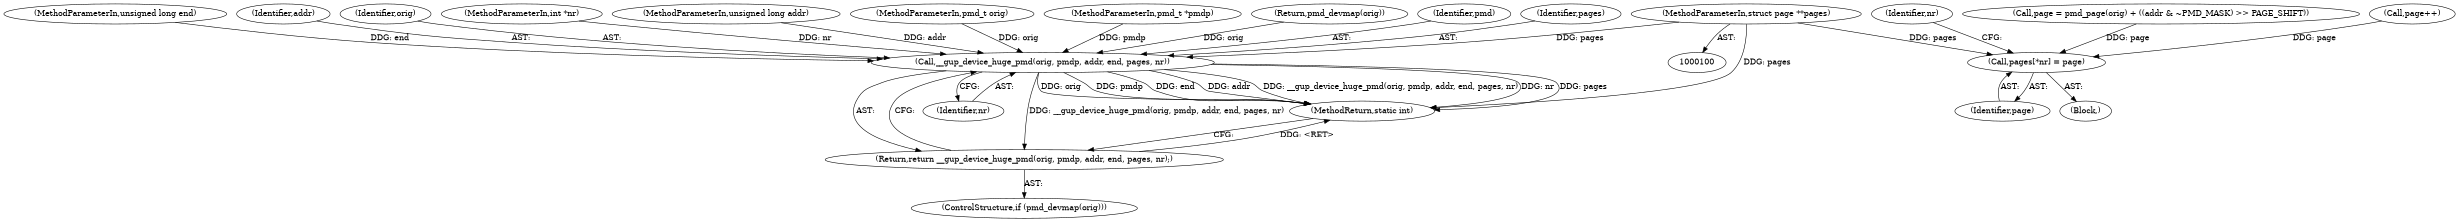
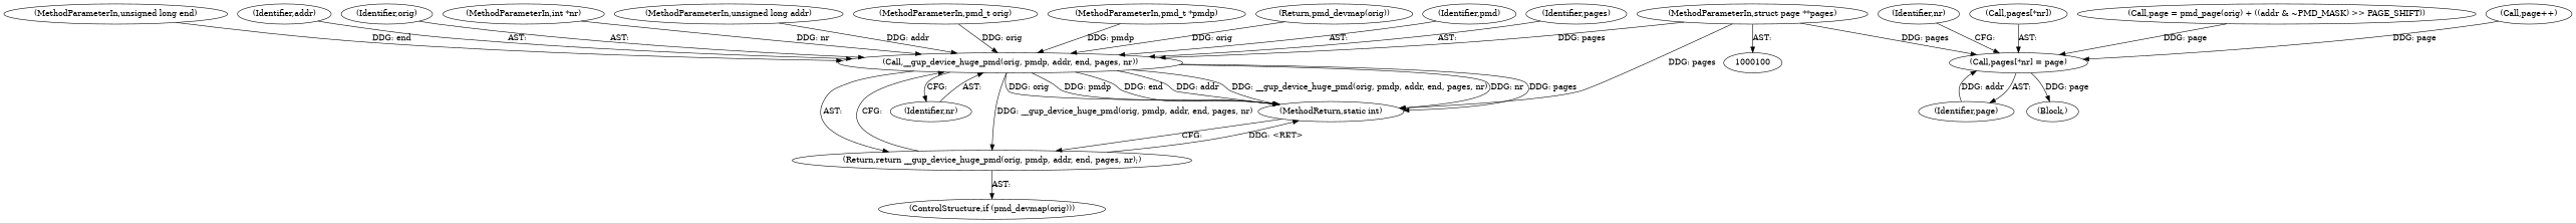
  digraph {
    n1 [label="(MethodParameterIn,struct page **pages)"]
    n2 [label="(Call,__gup_device_huge_pmd(orig, pmdp, addr, end, pages, nr))"]
    n3 [label="(Call,pages[*nr] = page)"]
    n4 [label="(MethodReturn,static int)"]
    1000100
    n6 [label="(Return,return __gup_device_huge_pmd(orig, pmdp, addr, end, pages, nr);)"]
    n7 [label="(Identifier,nr)"]
    n8 [label="(Identifier,page)"]
    n9 [label="(Block,)"]
    n10 [label="(ControlStructure,if (pmd_devmap(orig)))"]
    n11 [label="(MethodParameterIn,unsigned long end)"]
    n12 [label="(Identifier,nr)"]
    n13 [label="(Identifier,addr)"]
    n14 [label="(Identifier,orig)"]
    n15 [label="(MethodParameterIn,int *nr)"]
    n16 [label="(MethodParameterIn,unsigned long addr)"]
+   n17 [label="(Call,pages[*nr])"]
    n18 [label="(MethodParameterIn,pmd_t orig)"]
    n19 [label="(MethodParameterIn,pmd_t *pmdp)"]
    n20 [label="(Call,page = pmd_page(orig) + ((addr & ~PMD_MASK) >> PAGE_SHIFT))"]
    n21 [label="(Return,pmd_devmap(orig))"]
    n22 [label="(Identifier,pmd)"]
    n23 [label="(Call,page++)"]
    n24 [label="(Identifier,pages)"]
    n1 -> n2 [label="DDG: pages"]
    n1 -> n3 [label="DDG: pages"]
    n1 -> n4 [label="DDG: pages"]
    n1 -> 1000100 [label="AST: "]
    n2 -> n4 [label="DDG: pmdp"]
    n2 -> n4 [label="DDG: end"]
    n2 -> n4 [label="DDG: addr"]
    n2 -> n4 [label="DDG: __gup_device_huge_pmd(orig, pmdp, addr, end, pages, nr)"]
    n2 -> n4 [label="DDG: nr"]
    n2 -> n4 [label="DDG: pages"]
    n2 -> n4 [label="DDG: orig"]
    n2 -> n6 [label="AST: "]
    n2 -> n6 [label="DDG: __gup_device_huge_pmd(orig, pmdp, addr, end, pages, nr)"]
    n2 -> n7 [label="CFG: "]
    n3 -> n8 [label="AST: "]
-   n3 -> n9 [label="AST: "]
+   n3 -> n9 [label="DDG: page"]
    n4 -> n6 [label="CFG: "]
    n6 -> n2 [label="CFG: "]
    n6 -> n4 [label="DDG: <RET>"]
    n6 -> n10 [label="AST: "]
    n7 -> n2 [label="AST: "]
-   n8 -> n3 [label="AST: "]
+   n8 -> n3 [label="DDG: addr"]
    n11 -> n2 [label="DDG: end"]
    n12 -> n3 [label="CFG: "]
    n13 -> n2 [label="AST: "]
    n14 -> n2 [label="AST: "]
    n15 -> n2 [label="DDG: nr"]
    n16 -> n2 [label="DDG: addr"]
+   n17 -> n3 [label="AST: "]
    n18 -> n2 [label="DDG: orig"]
    n19 -> n2 [label="DDG: pmdp"]
    n20 -> n3 [label="DDG: page"]
    n21 -> n2 [label="DDG: orig"]
    n22 -> n2 [label="AST: "]
    n23 -> n3 [label="DDG: page"]
    n24 -> n2 [label="AST: "]
  }
